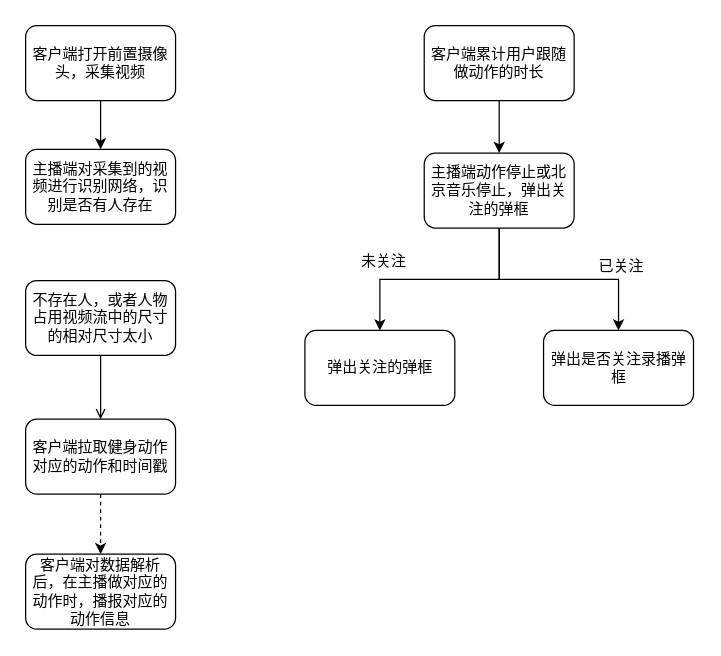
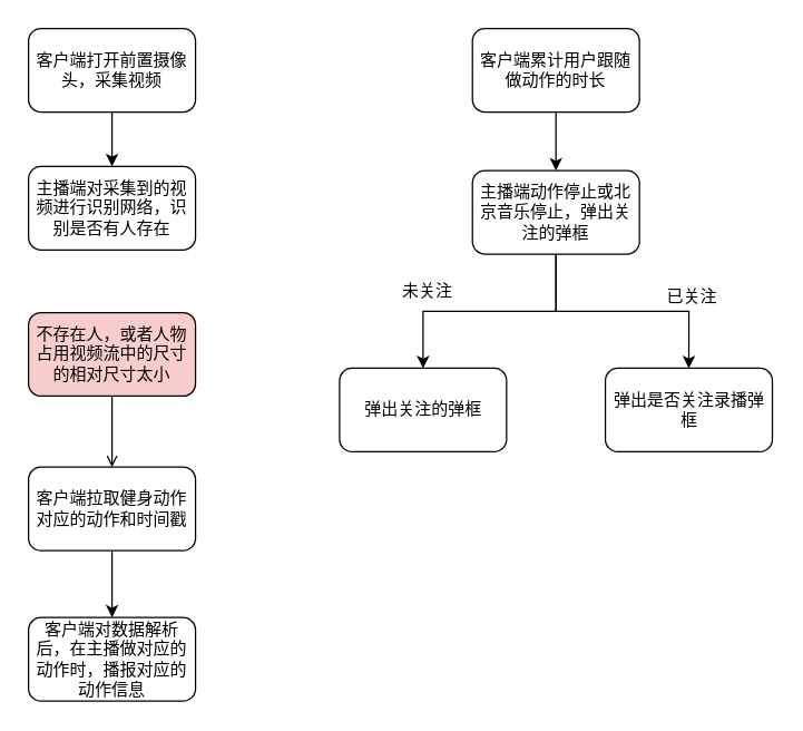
  <mxCell id="0" />
  <mxCell id="1" parent="0" />
  <mxCell id="2" style="edgeStyle=orthogonalEdgeStyle;rounded=0;orthogonalLoop=1;jettySize=auto;html=1;exitX=0.5;exitY=1;exitDx=0;exitDy=0;" edge="1" parent="1" source="3" target="4"><mxGeometry relative="1" as="geometry" /></mxCell>
  <mxCell id="3" value="客户端打开前置摄像头，采集视频" style="rounded=1;whiteSpace=wrap;html=1;" vertex="1" parent="1"><mxGeometry x="20" y="20" width="120" height="60" as="geometry" /></mxCell>
  <mxCell id="4" value="主播端对采集到的视频进行识别网络，识别是否有人存在" style="rounded=1;whiteSpace=wrap;html=1;" vertex="1" parent="1"><mxGeometry x="20" y="119" width="120" height="60" as="geometry" /></mxCell>
  <mxCell id="5" style="edgeStyle=orthogonalEdgeStyle;rounded=0;orthogonalLoop=1;jettySize=auto;html=1;exitX=0.5;exitY=1;exitDx=0;exitDy=0;endArrow=open;" edge="1" parent="1" source="6" target="8"><mxGeometry relative="1" as="geometry" /></mxCell>
- <mxCell id="6" value="不存在人，或者人物占用视频流中的尺寸的相对尺寸太小" style="rounded=1;whiteSpace=wrap;html=1;" vertex="1" parent="1"><mxGeometry x="20" y="224" width="120" height="60" as="geometry" /></mxCell>
- <mxCell id="7" style="edgeStyle=orthogonalEdgeStyle;rounded=0;orthogonalLoop=1;jettySize=auto;html=1;exitX=0.5;exitY=1;exitDx=0;exitDy=0;dashed=1;" edge="1" parent="1" source="8" target="9"><mxGeometry relative="1" as="geometry" /></mxCell>
+ <mxCell id="6" value="不存在人，或者人物占用视频流中的尺寸的相对尺寸太小" style="rounded=1;whiteSpace=wrap;html=1;fillColor=#f8cecc;" vertex="1" parent="1"><mxGeometry x="20" y="224" width="120" height="60" as="geometry" /></mxCell>
+ <mxCell id="7" style="edgeStyle=orthogonalEdgeStyle;rounded=0;orthogonalLoop=1;jettySize=auto;html=1;exitX=0.5;exitY=1;exitDx=0;exitDy=0;" edge="1" parent="1" source="8" target="9"><mxGeometry relative="1" as="geometry" /></mxCell>
  <mxCell id="8" value="客户端拉取健身动作对应的动作和时间戳" style="rounded=1;whiteSpace=wrap;html=1;" vertex="1" parent="1"><mxGeometry x="20" y="335" width="120" height="60" as="geometry" /></mxCell>
  <mxCell id="9" value="客户端对数据解析后，在主播做对应的动作时，播报对应的动作信息" style="rounded=1;whiteSpace=wrap;html=1;" vertex="1" parent="1"><mxGeometry x="20" y="443" width="120" height="60" as="geometry" /></mxCell>
  <mxCell id="10" style="edgeStyle=orthogonalEdgeStyle;rounded=0;orthogonalLoop=1;jettySize=auto;html=1;exitX=0.5;exitY=1;exitDx=0;exitDy=0;" edge="1" parent="1" source="11" target="18"><mxGeometry relative="1" as="geometry" /></mxCell>
  <mxCell id="11" value="客户端累计用户跟随做动作的时长" style="rounded=1;whiteSpace=wrap;html=1;" vertex="1" parent="1"><mxGeometry x="339" y="20" width="120" height="60" as="geometry" /></mxCell>
  <mxCell id="12" value="弹出关注的弹框" style="rounded=1;whiteSpace=wrap;html=1;" vertex="1" parent="1"><mxGeometry x="243.5" y="264" width="120" height="60" as="geometry" /></mxCell>
  <mxCell id="13" value="弹出是否关注录播弹框" style="rounded=1;whiteSpace=wrap;html=1;" vertex="1" parent="1"><mxGeometry x="434.5" y="264" width="120" height="60" as="geometry" /></mxCell>
  <mxCell id="14" value="未关注" style="text;html=1;strokeColor=none;fillColor=none;align=center;verticalAlign=middle;whiteSpace=wrap;rounded=0;" vertex="1" parent="1"><mxGeometry x="277" y="194" width="60" height="30" as="geometry" /></mxCell>
  <mxCell id="15" value="已关注" style="text;html=1;strokeColor=none;fillColor=none;align=center;verticalAlign=middle;whiteSpace=wrap;rounded=0;" vertex="1" parent="1"><mxGeometry x="467" y="198" width="60" height="30" as="geometry" /></mxCell>
  <mxCell id="16" style="edgeStyle=orthogonalEdgeStyle;rounded=0;orthogonalLoop=1;jettySize=auto;html=1;exitX=0.5;exitY=1;exitDx=0;exitDy=0;" edge="1" parent="1" source="18" target="12"><mxGeometry relative="1" as="geometry" /></mxCell>
  <mxCell id="17" style="edgeStyle=orthogonalEdgeStyle;rounded=0;orthogonalLoop=1;jettySize=auto;html=1;exitX=0.5;exitY=1;exitDx=0;exitDy=0;" edge="1" parent="1" source="18" target="13"><mxGeometry relative="1" as="geometry" /></mxCell>
  <mxCell id="18" value="主播端动作停止或北京音乐停止，弹出关注的弹框" style="rounded=1;whiteSpace=wrap;html=1;" vertex="1" parent="1"><mxGeometry x="339" y="122" width="120" height="60" as="geometry" /></mxCell>
